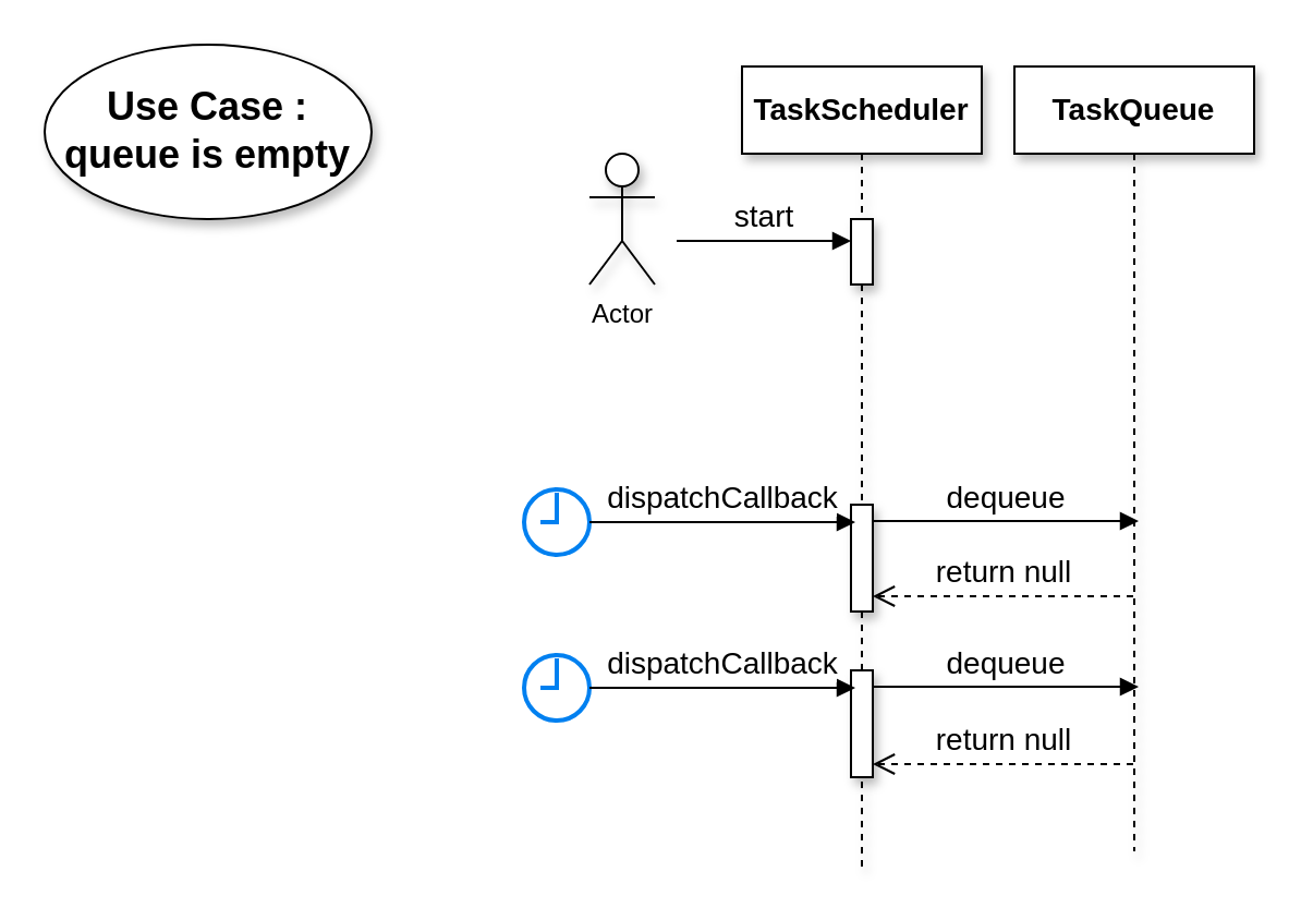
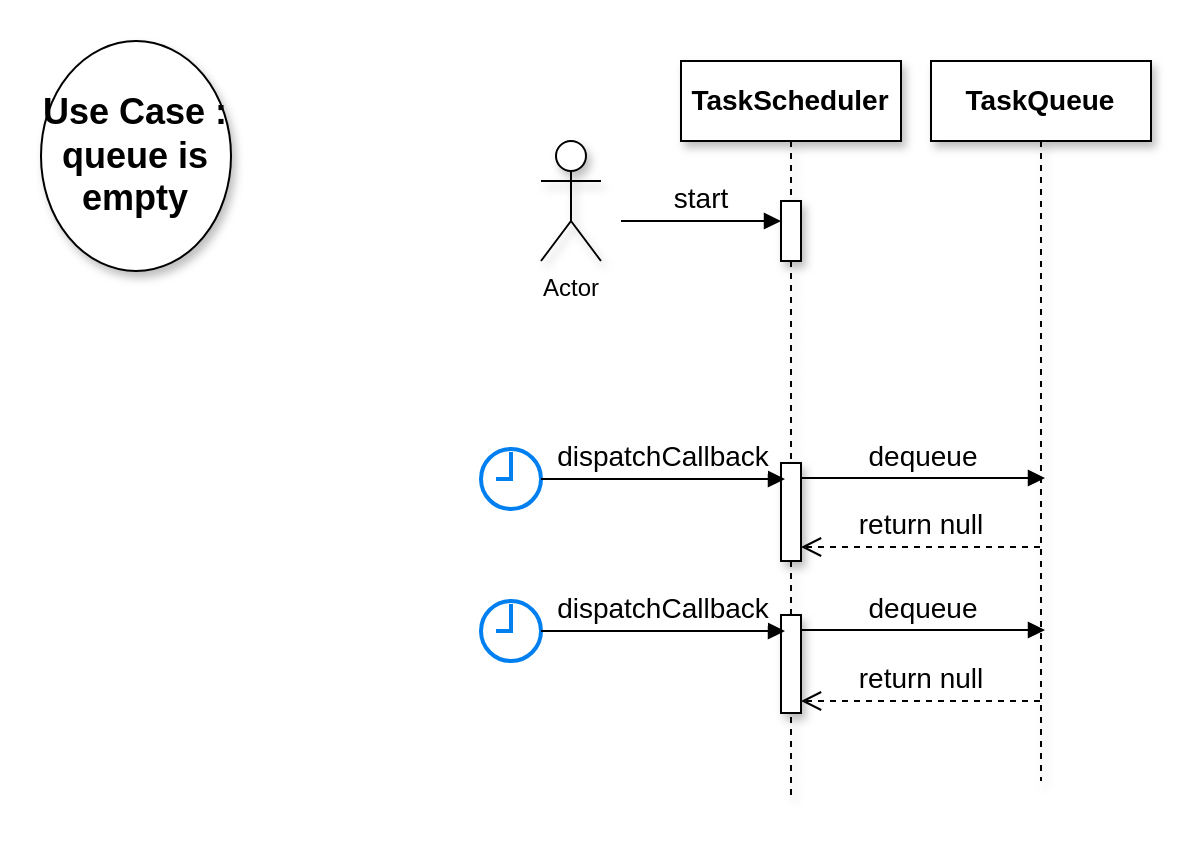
  <mxCell id="0" />
  <mxCell id="1" parent="0" />
  <mxCell id="2" value="Actor" style="shape=umlActor;verticalLabelPosition=bottom;verticalAlign=top;html=1;outlineConnect=0;shadow=1;" parent="1" vertex="1"><mxGeometry x="270" y="70" width="30" height="60" as="geometry" /></mxCell>
  <mxCell id="3" value="&lt;b&gt;&lt;font style=&quot;font-size: 14px&quot;&gt;TaskScheduler&lt;/font&gt;&lt;/b&gt;" style="shape=umlLifeline;perimeter=lifelinePerimeter;whiteSpace=wrap;html=1;container=1;collapsible=0;recursiveResize=0;outlineConnect=0;shadow=1;" parent="1" vertex="1"><mxGeometry x="340" y="30" width="110" height="370" as="geometry" /></mxCell>
  <mxCell id="4" value="&lt;font style=&quot;font-size: 14px&quot;&gt;return null&lt;/font&gt;" style="html=1;verticalAlign=bottom;endArrow=open;dashed=1;endSize=8;" parent="3" edge="1"><mxGeometry relative="1" as="geometry"><mxPoint x="179.5" y="243" as="sourcePoint" /><mxPoint x="60" y="243" as="targetPoint" /></mxGeometry></mxCell>
  <mxCell id="5" value="" style="html=1;points=[];perimeter=orthogonalPerimeter;shadow=1;" parent="1" vertex="1"><mxGeometry x="390" y="100" width="10" height="30" as="geometry" /></mxCell>
  <mxCell id="6" value="&lt;font style=&quot;font-size: 14px&quot;&gt;start&lt;/font&gt;" style="html=1;verticalAlign=bottom;endArrow=block;" parent="1" edge="1"><mxGeometry width="80" relative="1" as="geometry"><mxPoint x="310" y="110" as="sourcePoint" /><mxPoint x="390" y="110" as="targetPoint" /></mxGeometry></mxCell>
  <mxCell id="7" value="&lt;b&gt;&lt;font style=&quot;font-size: 14px&quot;&gt;TaskQueue&lt;/font&gt;&lt;/b&gt;" style="shape=umlLifeline;perimeter=lifelinePerimeter;whiteSpace=wrap;html=1;container=1;collapsible=0;recursiveResize=0;outlineConnect=0;shadow=1;" parent="1" vertex="1"><mxGeometry x="465" y="30" width="110" height="360" as="geometry" /></mxCell>
  <mxCell id="8" value="" style="html=1;points=[];perimeter=orthogonalPerimeter;shadow=1;" parent="1" vertex="1"><mxGeometry x="390" y="231" width="10" height="49" as="geometry" /></mxCell>
  <mxCell id="9" value="" style="html=1;verticalLabelPosition=bottom;align=center;labelBackgroundColor=#ffffff;verticalAlign=top;strokeWidth=2;strokeColor=#0080F0;shadow=0;dashed=0;shape=mxgraph.ios7.icons.clock;" parent="1" vertex="1"><mxGeometry x="240" y="224" width="30" height="30" as="geometry" /></mxCell>
  <mxCell id="10" value="&lt;font style=&quot;font-size: 14px&quot;&gt;dispatchCallback&lt;/font&gt;" style="html=1;verticalAlign=bottom;endArrow=block;" parent="1" source="9" edge="1"><mxGeometry width="80" relative="1" as="geometry"><mxPoint x="317" y="224" as="sourcePoint" /><mxPoint x="392" y="239" as="targetPoint" /></mxGeometry></mxCell>
  <mxCell id="11" value="&lt;font style=&quot;font-size: 14px&quot;&gt;dequeue&lt;/font&gt;" style="html=1;verticalAlign=bottom;endArrow=block;" parent="1" edge="1"><mxGeometry width="80" relative="1" as="geometry"><mxPoint x="400" y="238.5" as="sourcePoint" /><mxPoint x="522" y="238.5" as="targetPoint" /><Array as="points"><mxPoint x="522" y="238.5" /></Array></mxGeometry></mxCell>
- <mxCell id="12" value="&lt;font style=&quot;font-size: 18px&quot;&gt;&lt;b&gt;Use Case : queue is empty&lt;/b&gt;&lt;/font&gt;" style="ellipse;whiteSpace=wrap;html=1;shadow=1;" parent="1" vertex="1"><mxGeometry x="20" y="20" width="150" height="80" as="geometry" /></mxCell>
+ <mxCell id="12" value="&lt;font style=&quot;font-size: 18px&quot;&gt;&lt;b&gt;Use Case : queue is empty&lt;/b&gt;&lt;/font&gt;" style="ellipse;whiteSpace=wrap;html=1;shadow=1;" parent="1" vertex="1"><mxGeometry x="20" y="20" width="95" height="115" as="geometry" /></mxCell>
  <mxCell id="13" value="" style="html=1;points=[];perimeter=orthogonalPerimeter;shadow=1;" parent="1" vertex="1"><mxGeometry x="390" y="307" width="10" height="49" as="geometry" /></mxCell>
  <mxCell id="14" value="" style="html=1;verticalLabelPosition=bottom;align=center;labelBackgroundColor=#ffffff;verticalAlign=top;strokeWidth=2;strokeColor=#0080F0;shadow=0;dashed=0;shape=mxgraph.ios7.icons.clock;" parent="1" vertex="1"><mxGeometry x="240" y="300" width="30" height="30" as="geometry" /></mxCell>
  <mxCell id="15" value="&lt;font style=&quot;font-size: 14px&quot;&gt;dispatchCallback&lt;/font&gt;" style="html=1;verticalAlign=bottom;endArrow=block;" parent="1" source="14" edge="1"><mxGeometry width="80" relative="1" as="geometry"><mxPoint x="317" y="300" as="sourcePoint" /><mxPoint x="392" y="315" as="targetPoint" /></mxGeometry></mxCell>
  <mxCell id="16" value="&lt;font style=&quot;font-size: 14px&quot;&gt;dequeue&lt;/font&gt;" style="html=1;verticalAlign=bottom;endArrow=block;" parent="1" edge="1"><mxGeometry width="80" relative="1" as="geometry"><mxPoint x="400" y="314.5" as="sourcePoint" /><mxPoint x="522" y="314.5" as="targetPoint" /><Array as="points"><mxPoint x="522" y="314.5" /></Array></mxGeometry></mxCell>
  <mxCell id="17" value="&lt;font style=&quot;font-size: 14px&quot;&gt;return null&lt;/font&gt;" style="html=1;verticalAlign=bottom;endArrow=open;dashed=1;endSize=8;" parent="1" edge="1"><mxGeometry relative="1" as="geometry"><mxPoint x="519.5" y="350" as="sourcePoint" /><mxPoint x="400" y="350" as="targetPoint" /></mxGeometry></mxCell>
